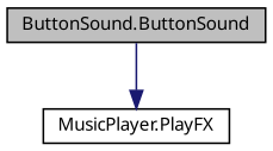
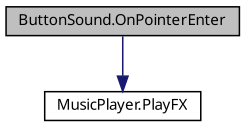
  digraph {
    rankdir=TB
    fontname="Noto Sans"
    node [color=black fontname="Noto Sans" fontsize=10 shape=record style=filled]
-   n1 [fillcolor=grey75 fontcolor=black height=0.2 label="ButtonSound.ButtonSound" width=0.4]
+   n1 [fillcolor=grey75 fontcolor=black height=0.2 label="ButtonSound.OnPointerEnter" width=0.4]
    n2 [fillcolor=white height=0.2 label="MusicPlayer.PlayFX" width=0.4]
    n1 -> n2 [color=midnightblue fontname="Noto Sans" fontsize=10 labelfontname=Helvetica labelfontsize=10 style=solid]
  }
